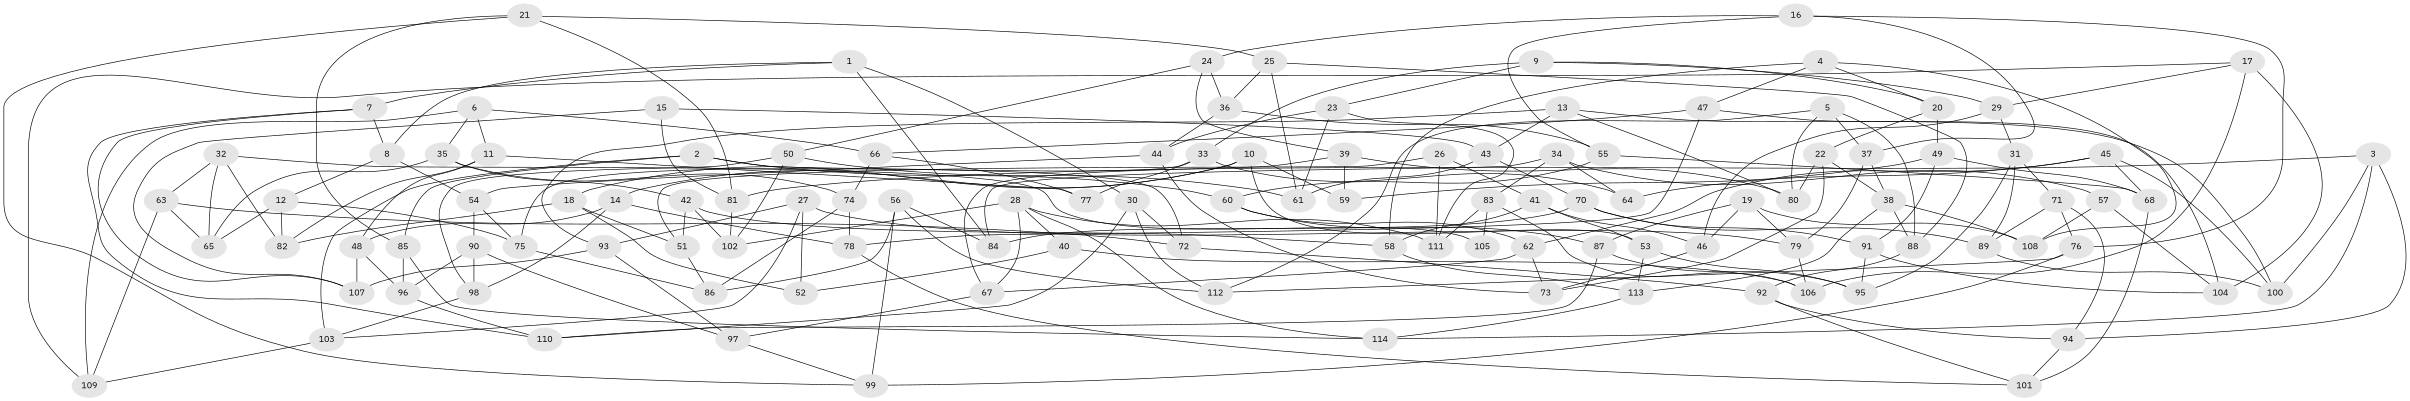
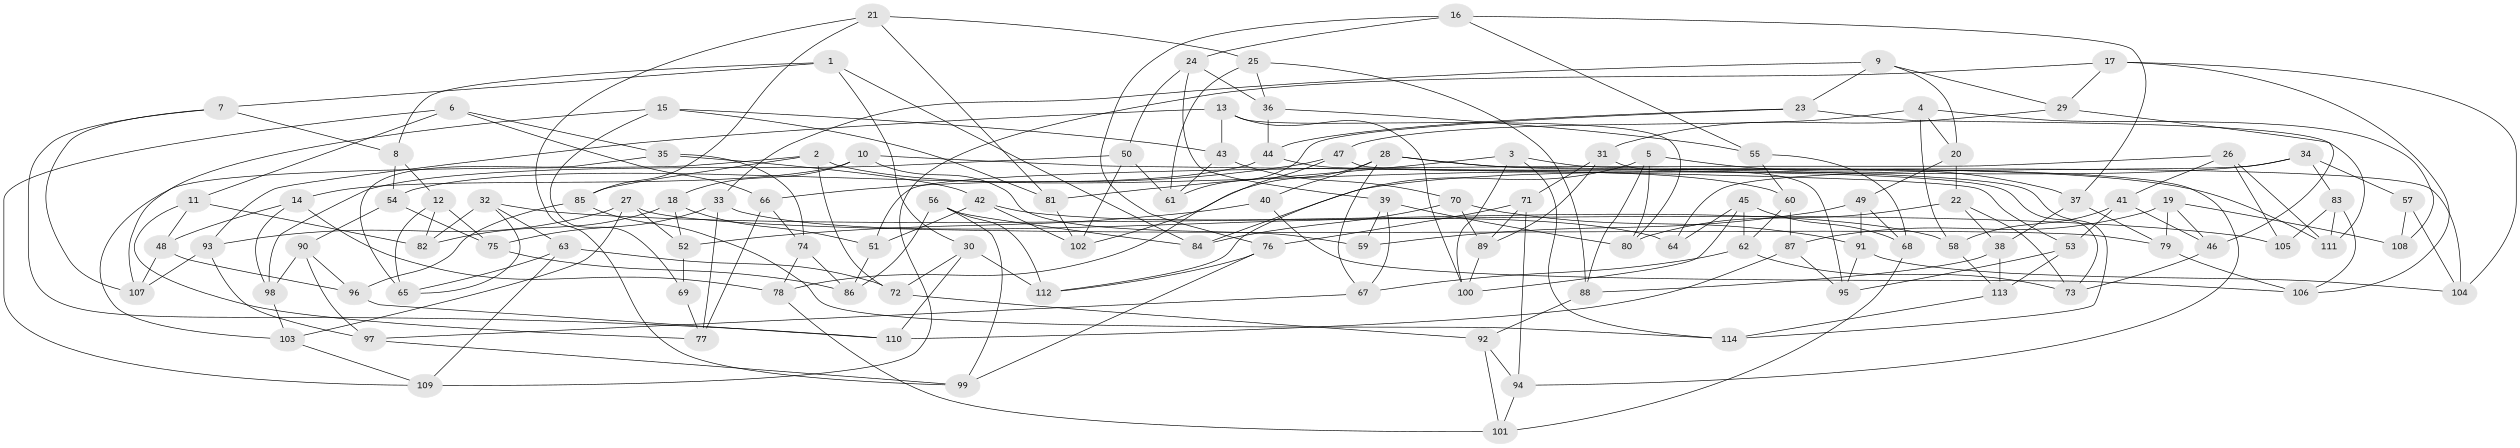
  graph {
    fontname="IBM Plex Sans"
    node [color=gray90 fontname="IBM Plex Sans" style=filled]
    edge [fontname="IBM Plex Sans"]
    1
    7
    8
    30
    84
    107
    110
    12
    54
    72
    112
    2
    60
    85
    103
    87
    62
    92
    114
    96
    109
    3
    81
    94
    100
    102
    101
    4
    20
    47
    58
    108
    22
    49
    66
    78
    104
    113
    5
    37
    80
    88
    79
    38
    6
    11
    35
    48
    77
    82
    65
    42
    74
    75
    90
    9
    23
    29
    33
    44
    61
    111
    46
    31
    64
    10
    14
    18
    53
    59
    98
    51
    52
    95
    86
    13
    43
    93
    70
    97
    15
+   69
    16
    24
    55
    76
    36
    39
    50
    68
    99
    17
    106
    19
    73
    91
    21
    25
    57
    67
    26
    41
    105
    27
    28
    40
    71
    89
    32
    63
    34
    83
    45
    56
    1 -- 7
    1 -- 8
    1 -- 30
    1 -- 84
    7 -- 8
    7 -- 107
    7 -- 110
    8 -- 12
    8 -- 54
    30 -- 110
    30 -- 72
    30 -- 112
    12 -- 82
    12 -- 65
    12 -- 75
    54 -- 75
    54 -- 90
    72 -- 92
    2 -- 72
    2 -- 60
    2 -- 85
    2 -- 103
    60 -- 87
    60 -- 62
    85 -- 114
    85 -- 96
    103 -- 109
    87 -- 110
    87 -- 95
    62 -- 73
    62 -- 67
    92 -- 94
    92 -- 101
    96 -- 110
    3 -- 114
    3 -- 81
    3 -- 94
    3 -- 100
    81 -- 102
    94 -- 101
    4 -- 20
    4 -- 47
    4 -- 58
    4 -- 108
    20 -- 22
    20 -- 49
    47 -- 66
    47 -- 78
    47 -- 104
    58 -- 113
    22 -- 80
    22 -- 38
    22 -- 73
    49 -- 59
    49 -- 68
    49 -- 91
    66 -- 77
    66 -- 74
    78 -- 101
    113 -- 114
    5 -- 112
    5 -- 37
    5 -- 80
    5 -- 88
    37 -- 79
    37 -- 38
    88 -- 92
    79 -- 106
-   38 -- 108
    38 -- 113
    38 -- 88
    6 -- 109
    6 -- 66
    6 -- 11
    6 -- 35
    11 -- 48
    11 -- 77
    11 -- 82
    35 -- 65
    35 -- 42
    35 -- 74
    48 -- 107
    48 -- 96
    42 -- 102
    42 -- 58
    42 -- 51
    74 -- 78
    74 -- 86
    75 -- 86
    90 -- 96
    90 -- 98
    90 -- 97
    9 -- 20
    9 -- 23
    9 -- 29
    9 -- 33
    23 -- 44
    23 -- 61
    23 -- 111
    29 -- 46
    29 -- 31
    33 -- 77
    33 -- 75
    33 -- 64
    44 -- 54
    44 -- 73
    46 -- 73
    31 -- 95
    31 -- 71
    31 -- 89
    10 -- 14
    10 -- 18
    10 -- 53
    10 -- 59
    14 -- 78
    14 -- 48
    14 -- 98
    18 -- 82
    18 -- 51
    18 -- 52
    53 -- 113
    53 -- 95
    98 -- 103
    51 -- 86
+   52 -- 69
    13 -- 100
    13 -- 80
    13 -- 43
    13 -- 93
    43 -- 61
    43 -- 70
    93 -- 107
    93 -- 97
    70 -- 84
    70 -- 91
    70 -- 89
    97 -- 99
    15 -- 107
    15 -- 81
    15 -- 43
+   15 -- 69
+   69 -- 77
    16 -- 37
    16 -- 24
    16 -- 55
    16 -- 76
    24 -- 36
    24 -- 39
    24 -- 50
    55 -- 60
    55 -- 68
    76 -- 112
    76 -- 99
    36 -- 44
    36 -- 55
    39 -- 80
    39 -- 59
    39 -- 67
    50 -- 102
    50 -- 61
    50 -- 98
    68 -- 101
    17 -- 109
    17 -- 104
    17 -- 29
    17 -- 106
    19 -- 87
    19 -- 108
    19 -- 79
    19 -- 46
    91 -- 104
    91 -- 95
    21 -- 85
    21 -- 81
    21 -- 99
    21 -- 25
    25 -- 88
    25 -- 61
    25 -- 36
    57 -- 108
    57 -- 104
    67 -- 97
    26 -- 111
    26 -- 51
    26 -- 41
+   26 -- 105
    41 -- 58
    41 -- 46
    41 -- 53
    27 -- 103
    27 -- 79
    27 -- 52
    27 -- 93
    28 -- 114
    28 -- 102
    28 -- 111
    28 -- 67
    28 -- 40
    40 -- 52
    40 -- 106
    71 -- 94
    71 -- 76
    71 -- 89
    89 -- 100
    32 -- 82
    32 -- 65
    32 -- 105
    32 -- 63
    63 -- 72
    63 -- 109
    63 -- 65
    34 -- 84
    34 -- 64
    34 -- 57
    34 -- 83
    83 -- 111
    83 -- 106
    83 -- 105
    45 -- 62
    45 -- 100
    45 -- 64
    45 -- 68
    56 -- 84
    56 -- 112
    56 -- 86
    56 -- 99
  }
